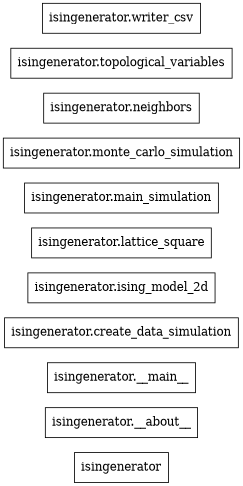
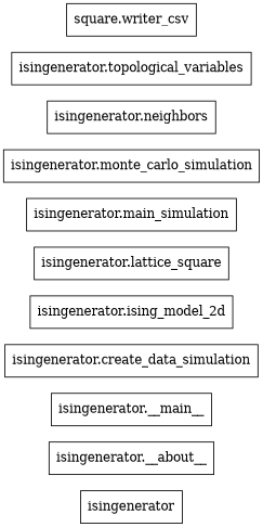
  digraph {
    rankdir=LR
    node [color=black shape=box style=solid]
    n1 [label=isingenerator]
    n2 [label="isingenerator.__about__"]
    n3 [label="isingenerator.__main__"]
    n4 [label="isingenerator.create_data_simulation"]
    n5 [label="isingenerator.ising_model_2d"]
    n6 [label="isingenerator.lattice_square"]
    n7 [label="isingenerator.main_simulation"]
    n8 [label="isingenerator.monte_carlo_simulation"]
    n9 [label="isingenerator.neighbors"]
    n10 [label="isingenerator.topological_variables"]
-   n11 [label="isingenerator.writer_csv"]
+   n11 [label="square.writer_csv"]
  }
